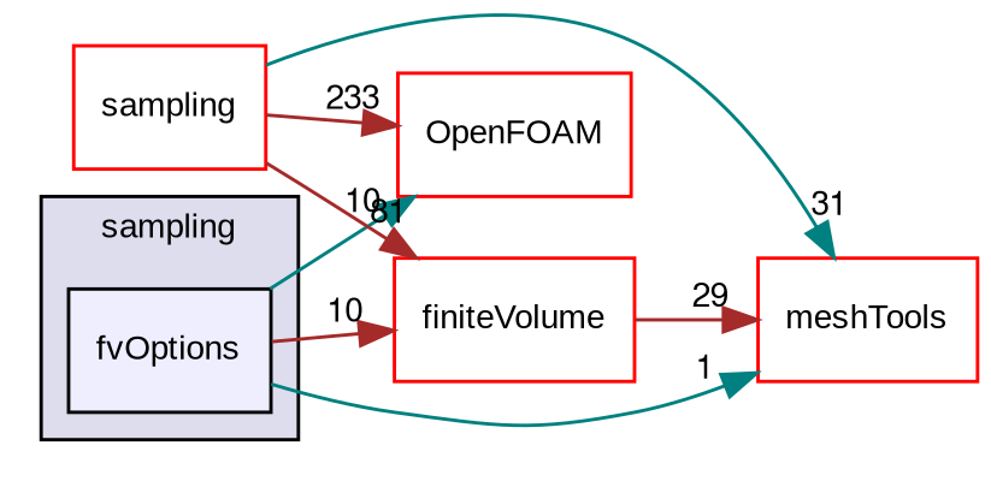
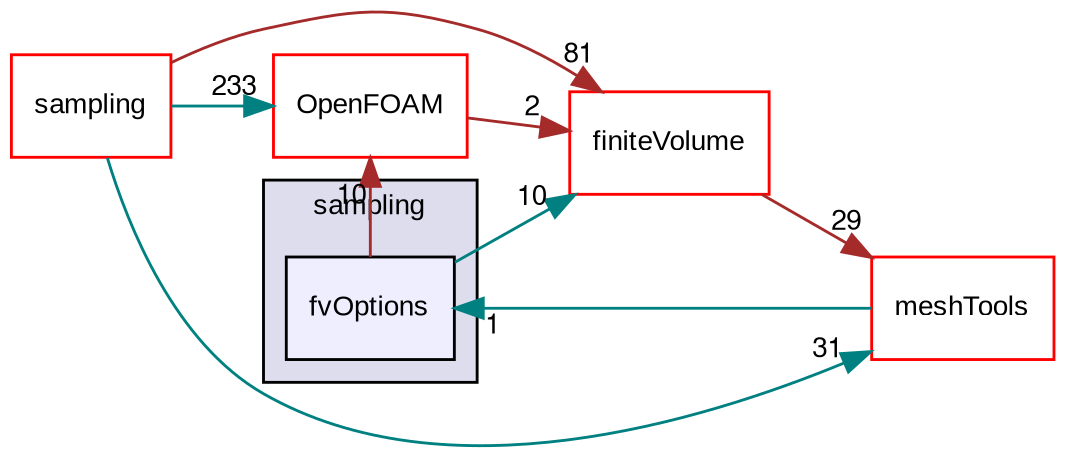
  digraph {
    compound=true
    fontname="Liberation Sans"
    rankdir=LR
    node [fontname="Liberation Sans" fontsize=10 shape=box color=red]
    edge [color=brown fontname="Liberation Sans" headlabel=10 labeldistance=1.5 labelfontname=FreeSans labelfontsize=10]
    n1 [fillcolor="#eeeeff" label=fvOptions pencolor=black style=filled color=""]
    n2 [label=finiteVolume]
    n3 [label=meshTools]
    n4 [label=OpenFOAM]
    n5 [label=sampling]
    subgraph cluster_1 {
      bgcolor="#ddddee"
      fontsize=10
      label=sampling
      pencolor=black
      n1
    }
-   n1 -> n2
-   n1 -> n3 [color=teal headlabel=1]
-   n1 -> n4 [color=teal]
+   n1 -> n2 [color=teal]
+   n3 -> n1 [color=teal headlabel=1]
+   n1 -> n4
    n2 -> n3 [headlabel=29]
+   n4 -> n2 [headlabel=2]
    n5 -> n2 [headlabel=81]
    n5 -> n3 [color=teal headlabel=31]
-   n5 -> n4 [headlabel=233]
+   n5 -> n4 [color=teal headlabel=233]
  }
